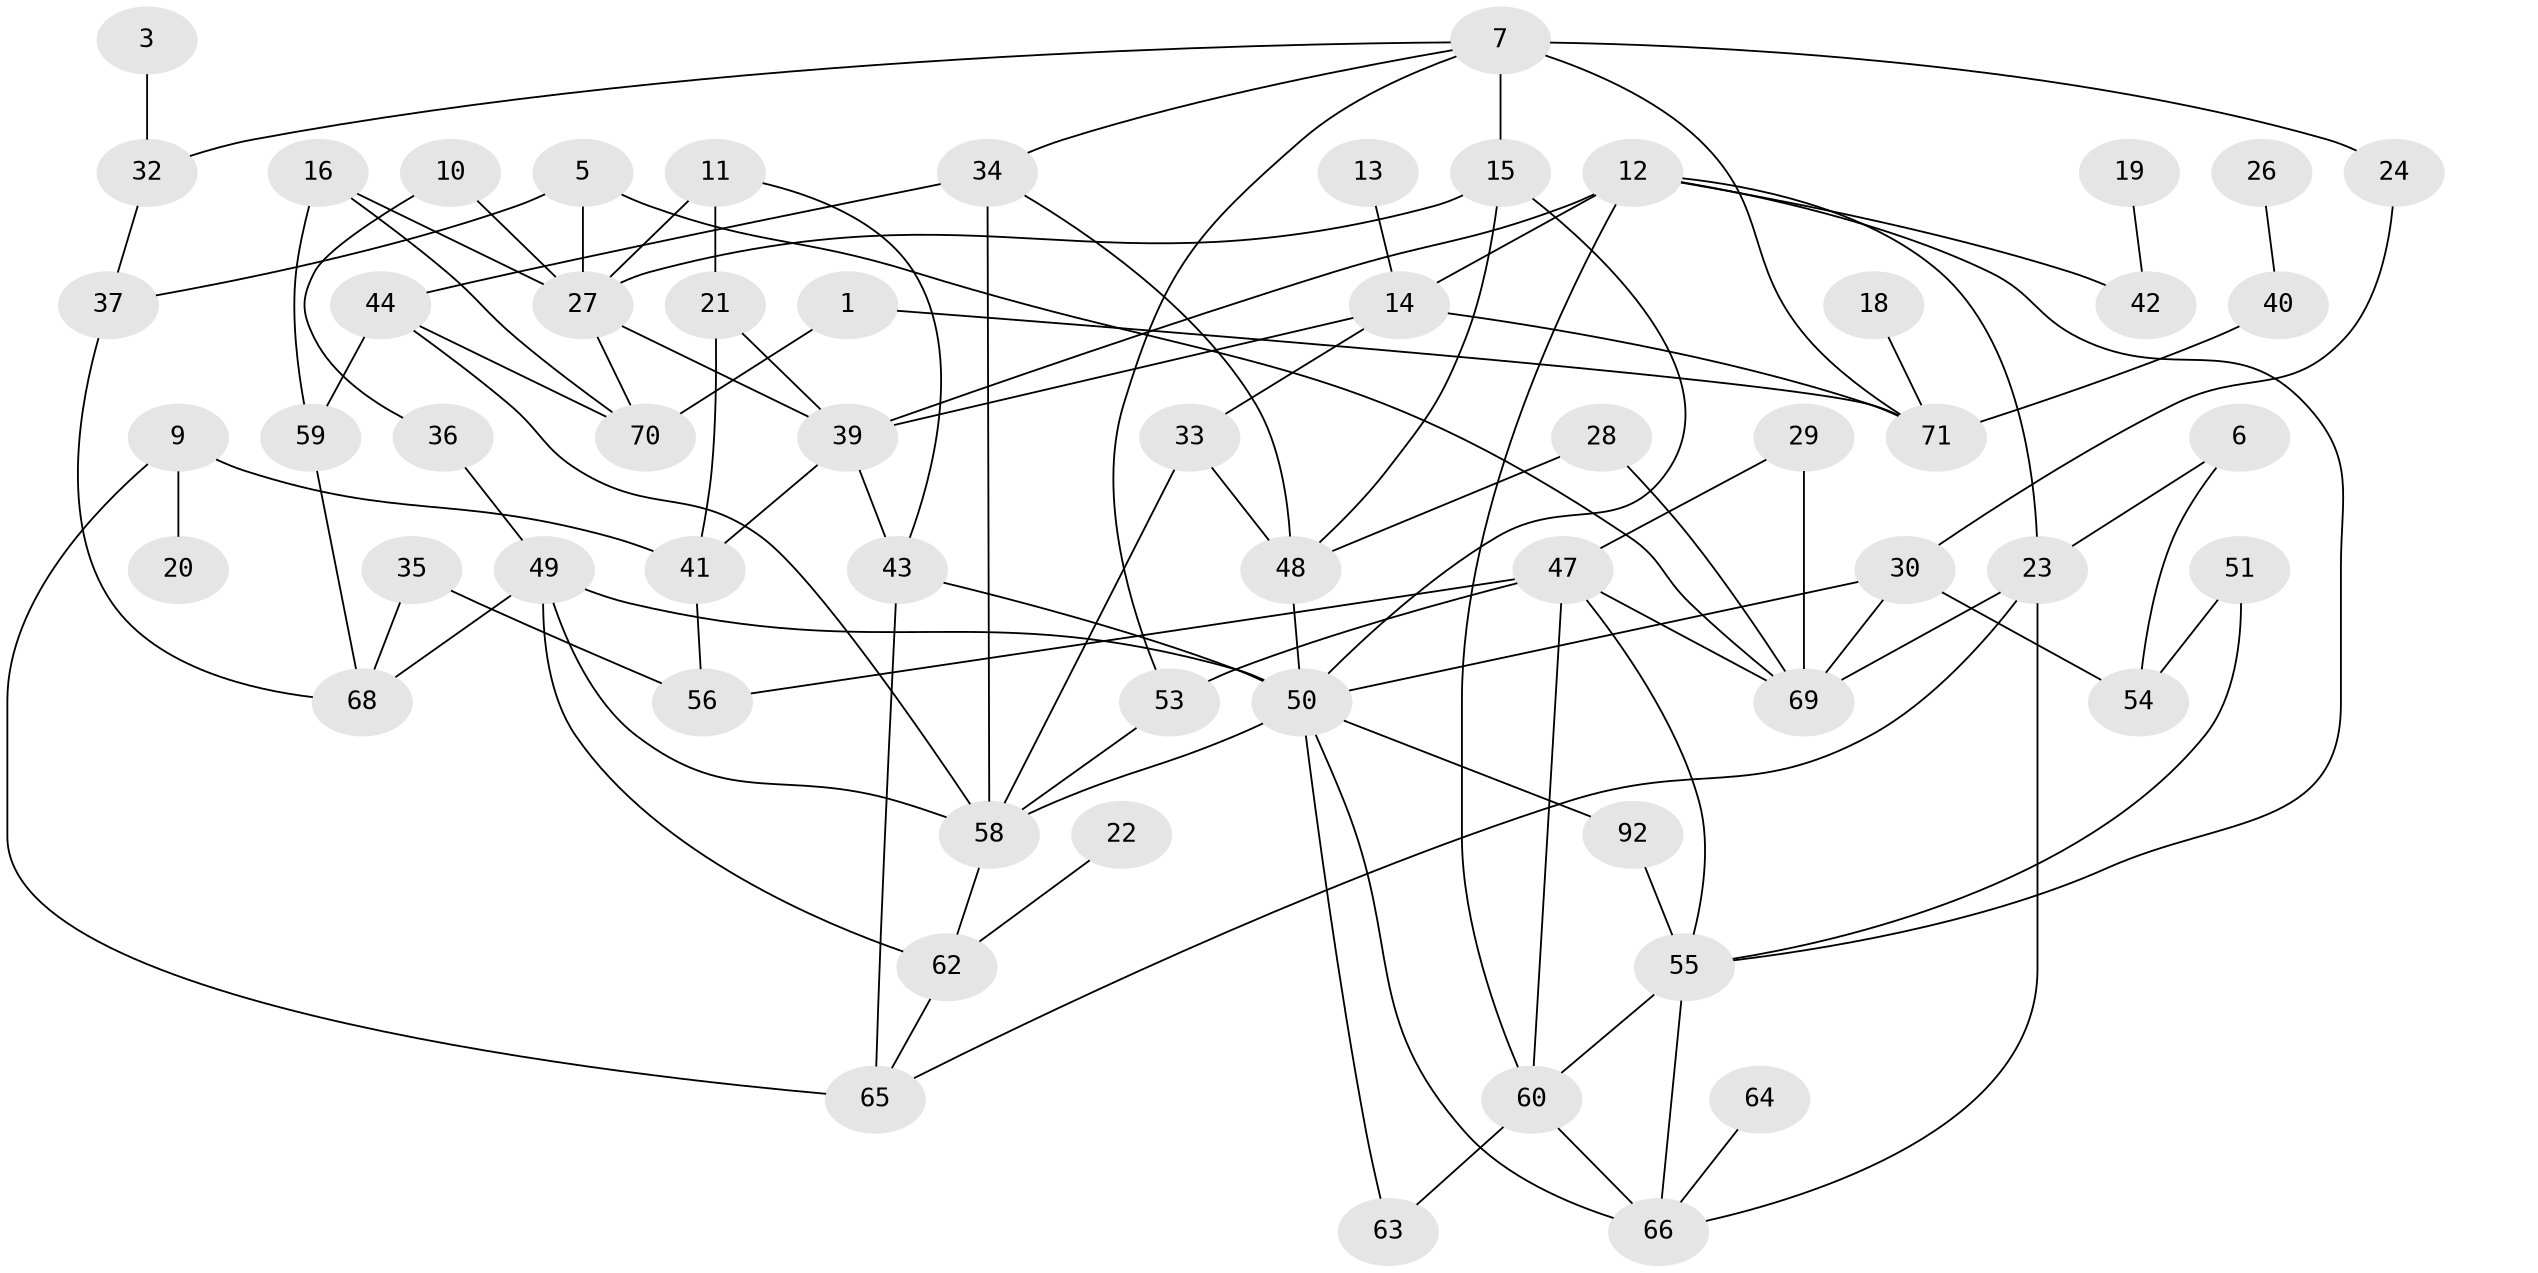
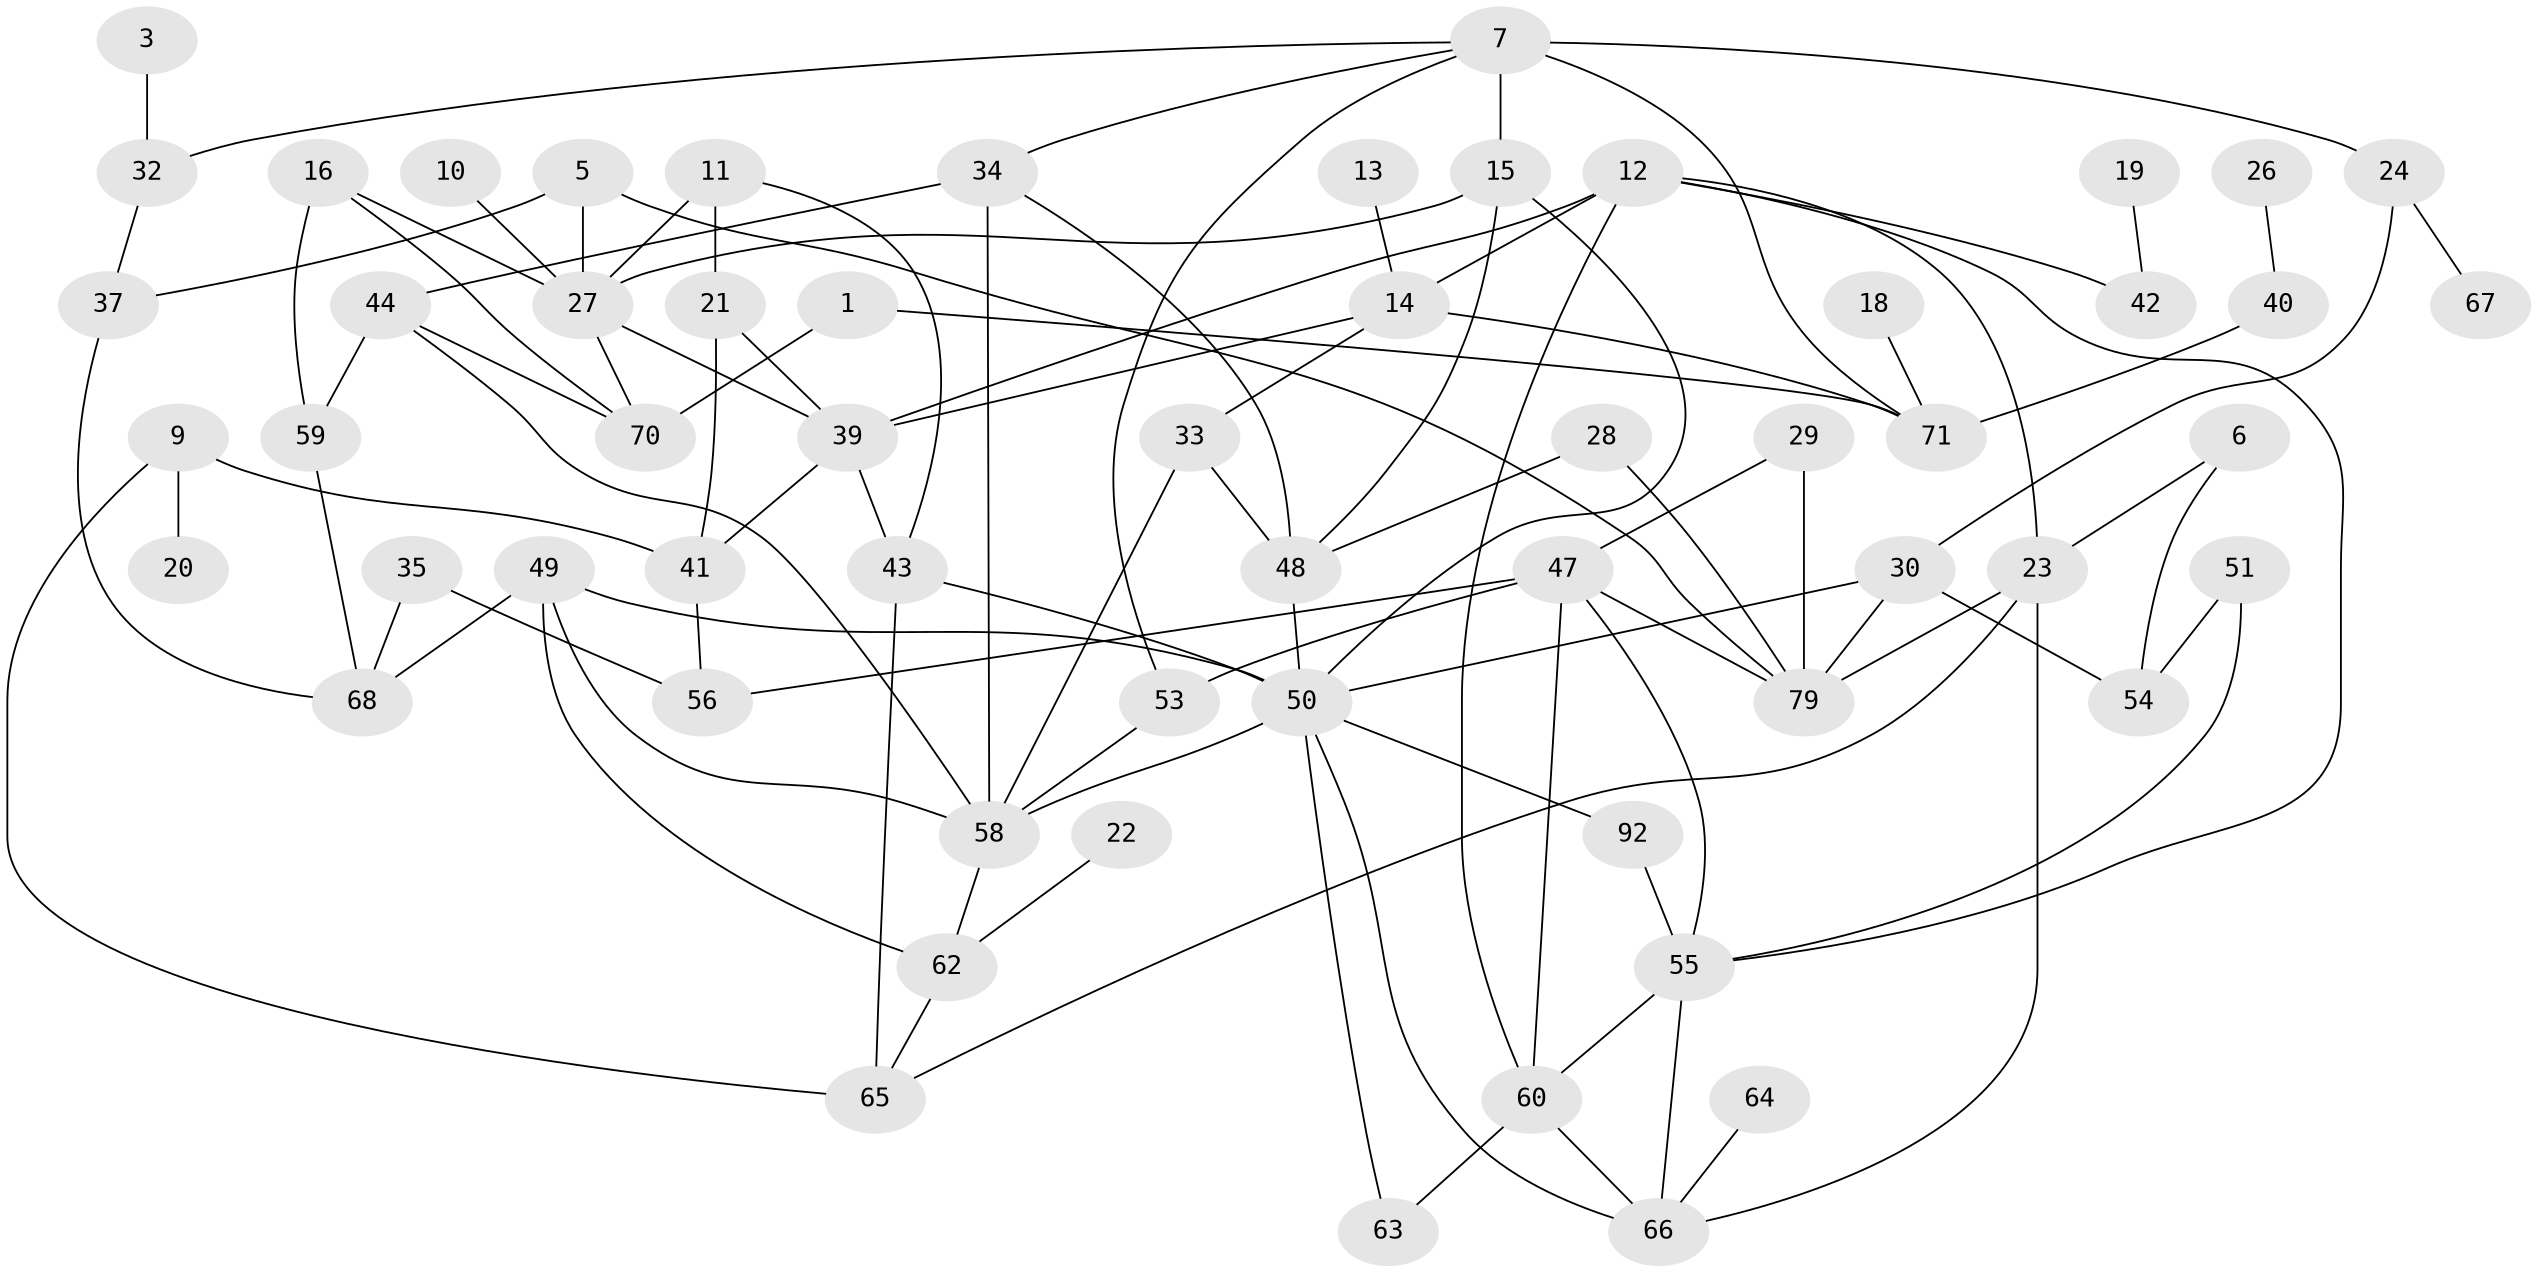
  graph {
    fontname="DejaVu Sans Mono"
    node [color=gray90 fontname="DejaVu Sans Mono" style=filled]
    edge [fontname="DejaVu Sans Mono" weight=1.0]
    1
    70
    71
    3
    32
    37
    5
    27
-   69
+   69 [label=79]
    39
    68
    6
    23
    54
    65
    66
    7
    15
    24
    34
    53
    48
    50
    30
+   67
    58
    44
    9
    20
    41
    56
    10
-   36
    49
    11
    21
    43
    12
    14
    42
    55
    60
    33
    63
    13
    n46 [label=92]
    16
    59
    18
    19
    22
    62
    26
    40
    28
    29
    47
    35
    51
    64
    1 -- 70
    1 -- 71
    3 -- 32
    32 -- 37
    37 -- 68
    5 -- 37
    5 -- 27
    5 -- 69
    27 -- 70
    27 -- 39
    39 -- 41
    39 -- 43
    6 -- 23
    6 -- 54
    23 -- 69 [weight=2.0]
    23 -- 65
    23 -- 66
    7 -- 71
    7 -- 32
    7 -- 15
    7 -- 24 [weight=2.0]
    7 -- 34
    7 -- 53
    15 -- 27
    15 -- 48
    15 -- 50
    24 -- 30
+   24 -- 67
    34 -- 48
    34 -- 58
    34 -- 44
    53 -- 58
    48 -- 50
    50 -- 66
    50 -- 58
    50 -- 63
    50 -- n46
    30 -- 69
    30 -- 54
    30 -- 50
    58 -- 62
    44 -- 70
    44 -- 58
    44 -- 59
    9 -- 65
    9 -- 20
    9 -- 41
    41 -- 56
    10 -- 27
-   10 -- 36
-   36 -- 49
    49 -- 68
    49 -- 50
    49 -- 58
    49 -- 62
    11 -- 27
    11 -- 21
    11 -- 43
    21 -- 39
    21 -- 41
    43 -- 65
    43 -- 50
    12 -- 39 [weight=2.0]
    12 -- 23
    12 -- 14
    12 -- 42
    12 -- 55
    12 -- 60
    14 -- 71
    14 -- 39
    14 -- 33
    55 -- 66
    55 -- 60
    60 -- 66
    60 -- 63
    33 -- 48
    33 -- 58
    13 -- 14
    n46 -- 55
    16 -- 70
    16 -- 27
    16 -- 59
    59 -- 68
    18 -- 71
    19 -- 42
    22 -- 62
    62 -- 65
    26 -- 40
    40 -- 71
    28 -- 69
    28 -- 48
    29 -- 69
    29 -- 47
    47 -- 69
    47 -- 53
    47 -- 56
    47 -- 55
    47 -- 60
    35 -- 68
    35 -- 56
    51 -- 54
    51 -- 55
    64 -- 66
  }
